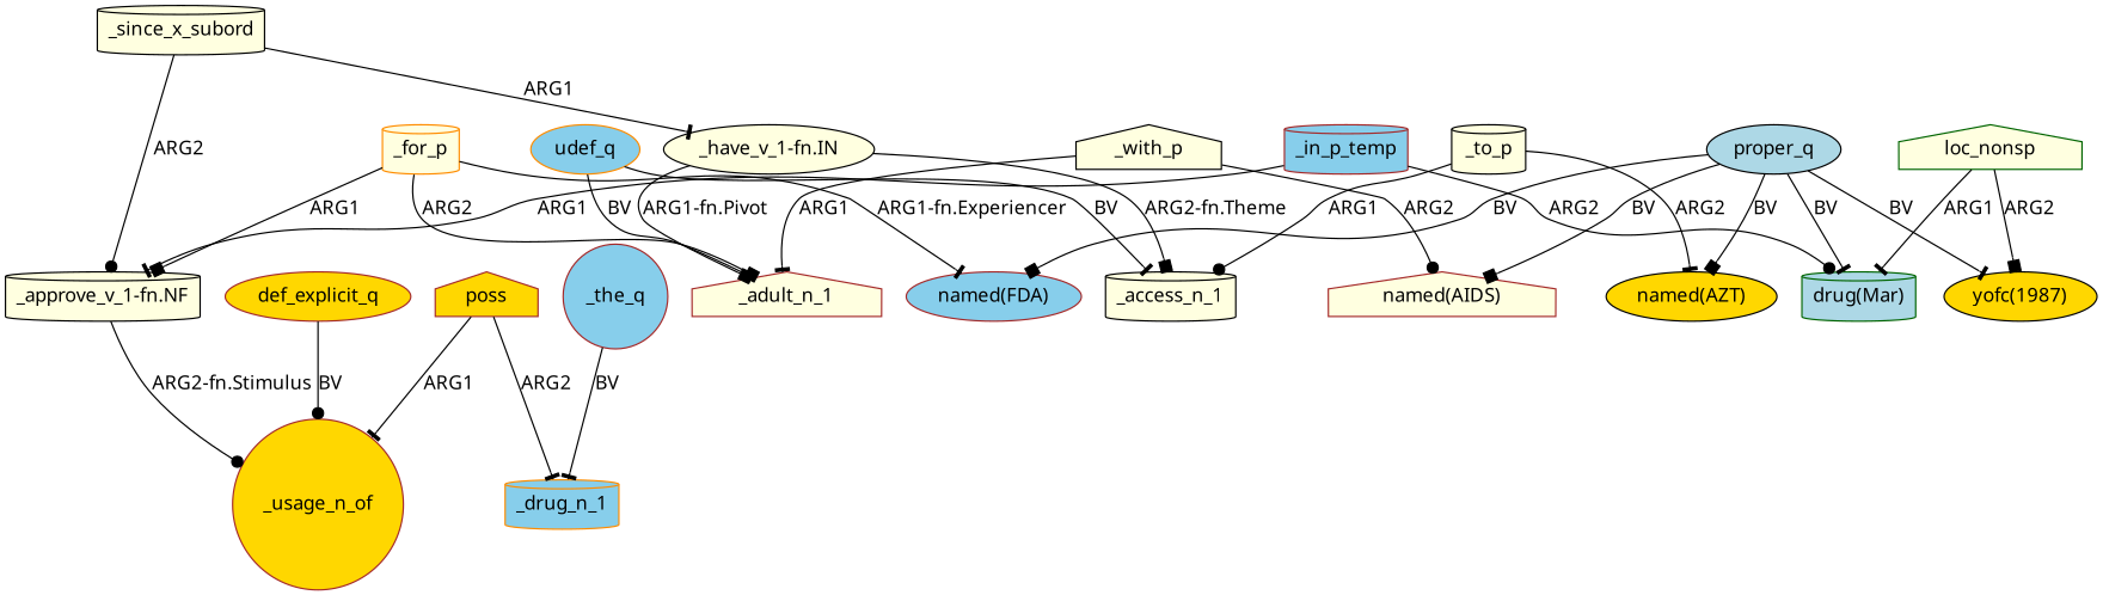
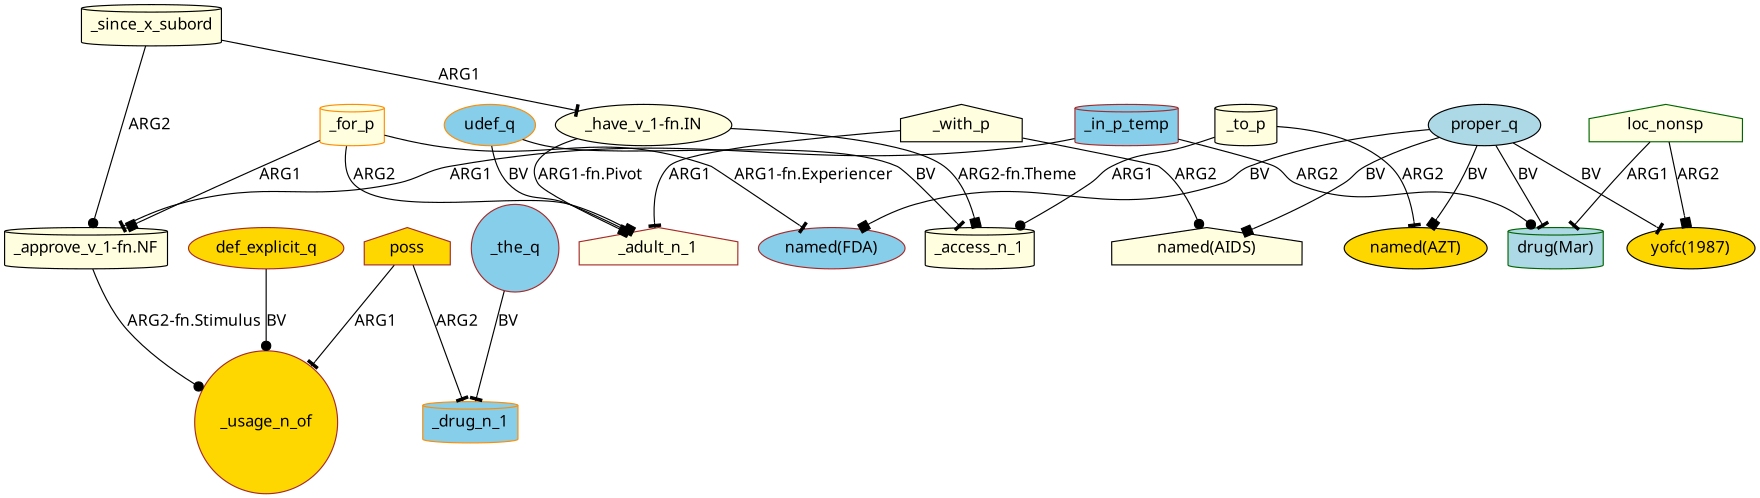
  digraph {
    fontname="Noto Sans"
    node [color=black fillcolor=lightyellow fontname="Noto Sans" shape=cylinder style=filled]
    edge [arrowhead=tee fontname="Noto Sans"]
    _for_p [color=darkorange]
    "_approve_v_1-fn.NF"
    _adult_n_1 [color=brown shape=house]
    "named(FDA)" [color=brown fillcolor=skyblue shape=ellipse]
    _usage_n_of [color=brown fillcolor=gold shape=circle]
    poss [color=brown fillcolor=gold shape=house]
    _drug_n_1 [color=darkorange fillcolor=skyblue]
    proper_q [fillcolor=lightblue shape=ellipse]
-   "named(AIDS)" [color=brown shape=house]
+   "named(AIDS)" [shape=house]
    n10 [color=darkgreen fillcolor=lightblue label="drug(Mar)"]
    "named(AZT)" [fillcolor=gold shape=ellipse]
    "yofc(1987)" [fillcolor=gold shape=ellipse]
    _since_x_subord
    "_have_v_1-fn.IN" [shape=ellipse]
    _access_n_1
    loc_nonsp [color=darkgreen shape=house]
    _in_p_temp [color=brown fillcolor=skyblue]
    _with_p [shape=house]
    _the_q [color=brown fillcolor=skyblue shape=circle]
    udef_q [color=darkorange fillcolor=skyblue shape=ellipse]
    _to_p
    def_explicit_q [color=brown fillcolor=gold shape=ellipse]
    _for_p -> "_approve_v_1-fn.NF" [arrowhead=box label=ARG1]
    _for_p -> _adult_n_1 [arrowhead=box label=ARG2]
    _for_p -> "named(FDA)" [label="ARG1-fn.Experiencer"]
    "_approve_v_1-fn.NF" -> _usage_n_of [arrowhead=dot label="ARG2-fn.Stimulus"]
    poss -> _usage_n_of [label=ARG1]
    poss -> _drug_n_1 [label=ARG2]
    proper_q -> "named(FDA)" [arrowhead=box label=BV]
    proper_q -> "named(AIDS)" [arrowhead=box label=BV]
    proper_q -> n10 [label=BV]
    proper_q -> "named(AZT)" [arrowhead=box label=BV]
    proper_q -> "yofc(1987)" [label=BV]
    _since_x_subord -> "_approve_v_1-fn.NF" [arrowhead=dot label=ARG2]
    _since_x_subord -> "_have_v_1-fn.IN" [label=ARG1]
    "_have_v_1-fn.IN" -> _adult_n_1 [arrowhead=box label="ARG1-fn.Pivot"]
    "_have_v_1-fn.IN" -> _access_n_1 [arrowhead=box label="ARG2-fn.Theme"]
    loc_nonsp -> n10 [label=ARG1]
    loc_nonsp -> "yofc(1987)" [arrowhead=box label=ARG2]
    _in_p_temp -> "_approve_v_1-fn.NF" [label=ARG1]
    _in_p_temp -> n10 [arrowhead=dot label=ARG2]
    _with_p -> _adult_n_1 [label=ARG1]
    _with_p -> "named(AIDS)" [arrowhead=dot label=ARG2]
    _the_q -> _drug_n_1 [label=BV]
    udef_q -> _adult_n_1 [label=BV]
    udef_q -> _access_n_1 [label=BV]
    _to_p -> "named(AZT)" [label=ARG2]
    _to_p -> _access_n_1 [arrowhead=dot label=ARG1]
    def_explicit_q -> _usage_n_of [arrowhead=dot label=BV]
  }
